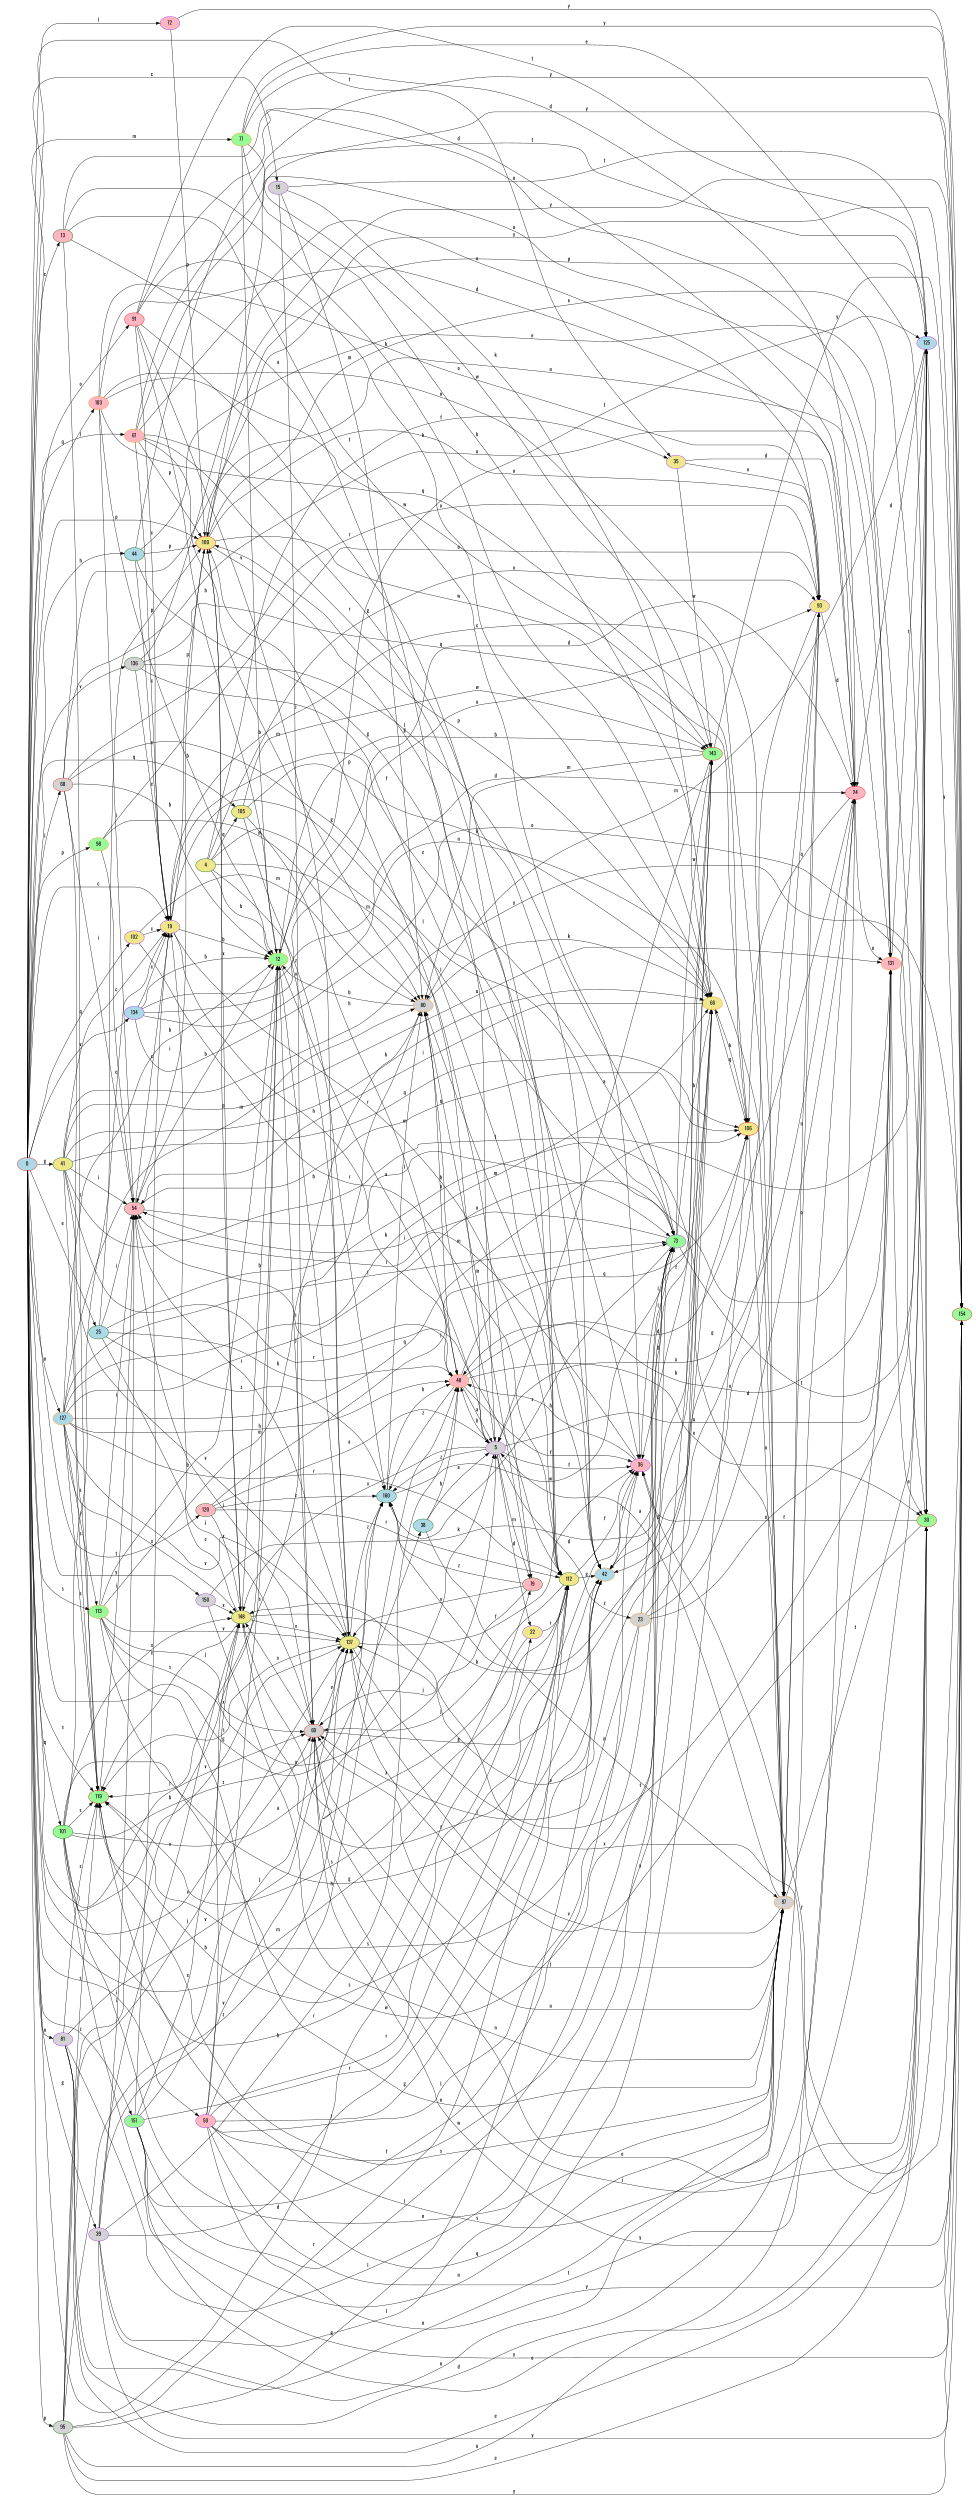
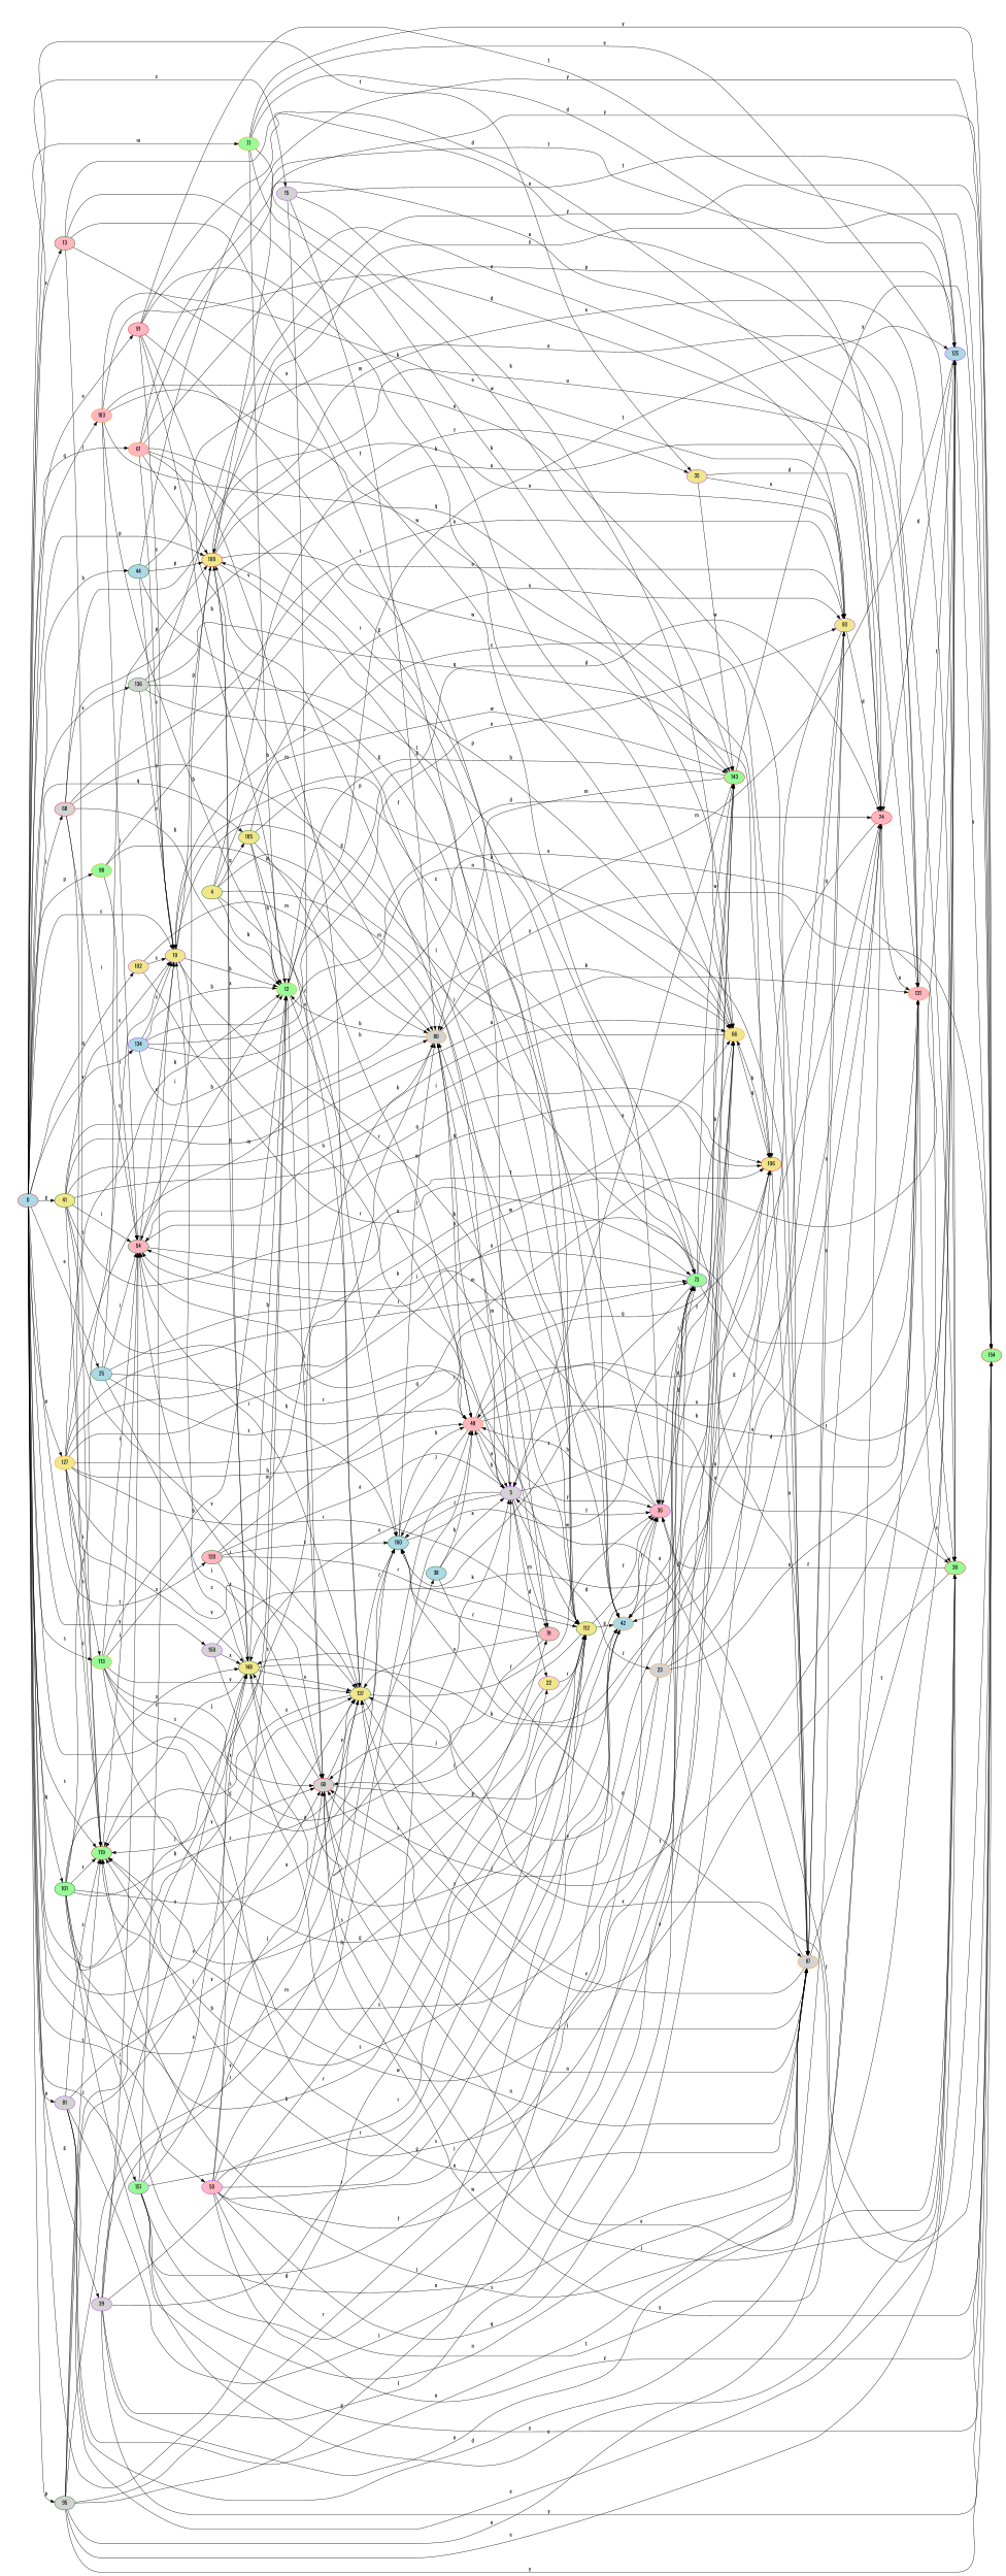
  strict digraph {
    fontname=Oswald
    rankdir=LR
    node [color=darkgreen fillcolor=khaki fontname=Oswald style=filled]
    edge [fontname=Oswald]
    0 [color=red fillcolor=lightblue]
    13 [fillcolor=lightpink]
    15 [color=purple fillcolor=lightgrey]
    19 [color=purple]
    22 [color=purple]
    25 [fillcolor=lightblue]
    35 [color=purple]
    38 [fillcolor=lightblue]
    39 [color=purple fillcolor=lightgrey]
    41
    44 [fillcolor=lightblue]
    50 [color=purple fillcolor=lightpink]
    60 [color=red fillcolor=lightgrey]
    67 [color=darkorange fillcolor=lightpink]
    68 [color=red fillcolor=lightgrey]
-   72 [color=purple fillcolor=lightpink]
    77 [color=darkorange fillcolor=palegreen]
    79 [fillcolor=lightpink]
    81 [color=purple fillcolor=lightgrey]
    91 [color=red fillcolor=lightpink]
    95 [fillcolor=lightgrey]
    98 [color=darkorange fillcolor=palegreen]
    100 [color=red]
    101 [fillcolor=palegreen]
    102 [color=purple]
    103 [color=darkorange fillcolor=lightpink]
    105
    113 [color=darkorange fillcolor=palegreen]
    119 [color=red fillcolor=palegreen]
    120 [fillcolor=lightpink]
-   127 [color=darkorange fillcolor=lightblue]
+   127 [color=darkorange]
    134 [color=purple fillcolor=lightblue]
    136 [fillcolor=lightgrey]
    137
    150 [color=purple fillcolor=lightgrey]
    157 [color=purple fillcolor=palegreen]
    5 [color=purple fillcolor=lightgrey]
    36 [color=purple fillcolor=lightpink]
    24 [color=red fillcolor=lightpink]
    66 [color=darkorange]
    80 [color=darkorange fillcolor=lightgrey]
    125 [color=purple fillcolor=lightblue]
    12 [color=darkorange fillcolor=palegreen]
    73 [color=purple fillcolor=palegreen]
    48 [color=darkorange fillcolor=lightpink]
    112
    148
    160 [fillcolor=lightblue]
    54 [fillcolor=lightpink]
    87 [color=darkorange fillcolor=lightgrey]
    93 [color=purple]
    143 [color=red fillcolor=palegreen]
    154 [color=red fillcolor=palegreen]
    131 [color=darkorange fillcolor=lightpink]
    106 [color=red]
    30 [color=red fillcolor=palegreen]
    42 [color=darkorange fillcolor=lightblue]
    4
    23 [color=darkorange fillcolor=lightgrey]
    0 -> 13 [label=c]
    0 -> 15 [label=c]
    0 -> 19 [label=c]
    0 -> 22 [label=d]
    0 -> 25 [label=e]
    0 -> 35 [label=f]
    0 -> 38 [label=g]
    0 -> 39 [label=g]
    0 -> 41 [label=g]
    0 -> 44 [label=h]
    0 -> 50 [label=i]
    0 -> 60 [label=j]
    0 -> 67 [label=l]
    0 -> 68 [label=l]
-   0 -> 72 [label=l]
    0 -> 77 [label=m]
    0 -> 79 [label=m]
    0 -> 81 [label=n]
    0 -> 91 [label=o]
    0 -> 95 [label=p]
    0 -> 98 [label=p]
    0 -> 100 [label=p]
    0 -> 101 [label=q]
    0 -> 102 [label=q]
    0 -> 103 [label=q]
    0 -> 105 [label=q]
    0 -> 113 [label=s]
    0 -> 119 [label=s]
    0 -> 120 [label=t]
    0 -> 127 [label=u]
    0 -> 134 [label=v]
    0 -> 136 [label=v]
    0 -> 137 [label=v]
    0 -> 150 [label=y]
    0 -> 157 [label=z]
    13 -> 119 [label=s]
    13 -> 5 [label=a]
    13 -> 36 [label=f]
    13 -> 24 [label=d]
    13 -> 66 [label=k]
    15 -> 60 [label=j]
    15 -> 66 [label=k]
    15 -> 80 [label=m]
    15 -> 125 [label=t]
    19 -> 100 [label=p]
    19 -> 12 [label=b]
    19 -> 73 [label=l]
    19 -> 48 [label=h]
    19 -> 112 [label=r]
    22 -> 112 [label=r]
    22 -> 148 [label=x]
    25 -> 60 [label=j]
    25 -> 100 [label=p]
    25 -> 48 [label=h]
    25 -> 160 [label=z]
    25 -> 54 [label=i]
    25 -> 87 [label=n]
    35 -> 24 [label=d]
    35 -> 93 [label=o]
    35 -> 143 [label=w]
    38 -> 5 [label=a]
    38 -> 48 [label=h]
    38 -> 87 [label=n]
    39 -> 137 [label=v]
    39 -> 73 [label=l]
    39 -> 48 [label=h]
    39 -> 112 [label=r]
    39 -> 148 [label=x]
    39 -> 54 [label=i]
    39 -> 87 [label=n]
    39 -> 154 [label=y]
    41 -> 19 [label=c]
    41 -> 119 [label=s]
    41 -> 137 [label=v]
    41 -> 66 [label=k]
    41 -> 125 [label=t]
    41 -> 112 [label=r]
    41 -> 54 [label=i]
    41 -> 154 [label=y]
    41 -> 131 [label=u]
    41 -> 106 [label=q]
    44 -> 19 [label=c]
    44 -> 100 [label=p]
    44 -> 154 [label=y]
    44 -> 30 [label=e]
    44 -> 42 [label=g]
    50 -> 60 [label=j]
    50 -> 125 [label=t]
    50 -> 73 [label=l]
    50 -> 48 [label=h]
    50 -> 112 [label=r]
    50 -> 148 [label=x]
    50 -> 143 [label=w]
    50 -> 154 [label=y]
    50 -> 106 [label=q]
    50 -> 42 [label=g]
    60 -> 137 [label=v]
    60 -> 148 [label=x]
    60 -> 54 [label=i]
    60 -> 87 [label=n]
    60 -> 154 [label=y]
    60 -> 30 [label=e]
    60 -> 42 [label=g]
    67 -> 19 [label=c]
    67 -> 100 [label=p]
    67 -> 80 [label=m]
    67 -> 125 [label=t]
    67 -> 112 [label=r]
    67 -> 93 [label=o]
    67 -> 131 [label=u]
    67 -> 42 [label=g]
    68 -> 119 [label=s]
    68 -> 12 [label=b]
    68 -> 54 [label=i]
    68 -> 93 [label=o]
    68 -> 154 [label=y]
    68 -> 131 [label=u]
    68 -> 42 [label=g]
-   72 -> 100 [label=p]
-   72 -> 154 [label=y]
    77 -> 24 [label=d]
    77 -> 66 [label=k]
    77 -> 12 [label=b]
    77 -> 143 [label=w]
    77 -> 154 [label=y]
    77 -> 30 [label=e]
    79 -> 60 [label=j]
    79 -> 137 [label=v]
    79 -> 80 [label=m]
    79 -> 160 [label=z]
    81 -> 119 [label=s]
    81 -> 137 [label=v]
    81 -> 24 [label=d]
    81 -> 73 [label=l]
    81 -> 87 [label=n]
    81 -> 30 [label=e]
    91 -> 19 [label=c]
    91 -> 137 [label=v]
    91 -> 66 [label=k]
    91 -> 125 [label=t]
    91 -> 12 [label=b]
    91 -> 112 [label=r]
    91 -> 131 [label=u]
    95 -> 60 [label=j]
    95 -> 119 [label=s]
    95 -> 12 [label=b]
    95 -> 112 [label=r]
    95 -> 160 [label=z]
    95 -> 154 [label=y]
    95 -> 131 [label=u]
    95 -> 30 [label=e]
    95 -> 42 [label=g]
    98 -> 80 [label=m]
    98 -> 54 [label=i]
    98 -> 93 [label=o]
    100 -> 148 [label=x]
    100 -> 54 [label=i]
    100 -> 93 [label=o]
    100 -> 143 [label=w]
    100 -> 154 [label=y]
    100 -> 131 [label=u]
    100 -> 30 [label=e]
    100 -> 42 [label=g]
    101 -> 19 [label=c]
    101 -> 119 [label=s]
    101 -> 137 [label=v]
    101 -> 5 [label=a]
    101 -> 112 [label=r]
    101 -> 148 [label=x]
    101 -> 160 [label=z]
    101 -> 87 [label=n]
    101 -> 143 [label=w]
    101 -> 154 [label=y]
    102 -> 19 [label=c]
    102 -> 80 [label=m]
    102 -> 112 [label=r]
    103 -> 24 [label=d]
    103 -> 12 [label=b]
    103 -> 54 [label=i]
    103 -> 87 [label=n]
    103 -> 93 [label=o]
    103 -> 143 [label=w]
    103 -> 106 [label=q]
    105 -> 137 [label=v]
    105 -> 66 [label=k]
-   137 -> 12 [label=b]
+   105 -> 12 [label=b]
    105 -> 48 [label=h]
    105 -> 143 [label=w]
    113 -> 60 [label=j]
    113 -> 137 [label=v]
    113 -> 5 [label=a]
    113 -> 80 [label=m]
    113 -> 12 [label=b]
    113 -> 54 [label=i]
    113 -> 87 [label=n]
    113 -> 42 [label=g]
    119 -> 54 [label=i]
    120 -> 5 [label=a]
    120 -> 73 [label=l]
    120 -> 112 [label=r]
    120 -> 148 [label=x]
    120 -> 160 [label=z]
    127 -> 113 [label=i]
    127 -> 119 [label=s]
    127 -> 137 [label=v]
    127 -> 66 [label=k]
    127 -> 80 [label=m]
    127 -> 12 [label=b]
    127 -> 73 [label=l]
    127 -> 48 [label=h]
    127 -> 112 [label=r]
    127 -> 148 [label=x]
    127 -> 131 [label=u]
    127 -> 106 [label=q]
    134 -> 19 [label=c]
    134 -> 24 [label=d]
    134 -> 12 [label=b]
    134 -> 87 [label=n]
    134 -> 93 [label=o]
    134 -> 30 [label=e]
    136 -> 19 [label=c]
    136 -> 36 [label=f]
    136 -> 73 [label=l]
    136 -> 154 [label=y]
    136 -> 106 [label=q]
    137 -> 119 [label=s]
    137 -> 36 [label=f]
    137 -> 125 [label=t]
    137 -> 160 [label=z]
    137 -> 54 [label=i]
    150 -> 66 [label=k]
    150 -> 148 [label=x]
    150 -> 87 [label=n]
    157 -> 19 [label=c]
    157 -> 36 [label=f]
    157 -> 12 [label=b]
    157 -> 73 [label=l]
    157 -> 112 [label=r]
    157 -> 148 [label=x]
    157 -> 87 [label=n]
    157 -> 30 [label=e]
    5 -> 22 [label=d]
    5 -> 79 [label=m]
    5 -> 100 [label=p]
    5 -> 36 [label=f]
    5 -> 80 [label=m]
    5 -> 48 [label=h]
    5 -> 148 [label=x]
    5 -> 160 [label=z]
    5 -> 131 [label=u]
    5 -> 23 [label=d]
    36 -> 73 [label=l]
    36 -> 48 [label=h]
    36 -> 54 [label=i]
    24 -> 119 [label=s]
    24 -> 5 [label=a]
    24 -> 131 [label=u]
    24 -> 106 [label=q]
    66 -> 100 [label=p]
    66 -> 36 [label=f]
    66 -> 54 [label=i]
    66 -> 106 [label=q]
    66 -> 42 [label=g]
    80 -> 119 [label=s]
    80 -> 66 [label=k]
    80 -> 12 [label=b]
    80 -> 48 [label=h]
    125 -> 100 [label=p]
    125 -> 24 [label=d]
    125 -> 80 [label=m]
    125 -> 154 [label=y]
    12 -> 60 [label=j]
    12 -> 5 [label=a]
    12 -> 24 [label=d]
    12 -> 125 [label=t]
    73 -> 19 [label=c]
    73 -> 66 [label=k]
    73 -> 125 [label=t]
    73 -> 160 [label=z]
    73 -> 54 [label=i]
    73 -> 143 [label=w]
    48 -> 5 [label=a]
    48 -> 36 [label=f]
    48 -> 24 [label=d]
    48 -> 160 [label=z]
    48 -> 54 [label=i]
    48 -> 106 [label=q]
    48 -> 30 [label=e]
    112 -> 60 [label=j]
    112 -> 119 [label=s]
    112 -> 36 [label=f]
    112 -> 80 [label=m]
    112 -> 42 [label=g]
    148 -> 19 [label=c]
    148 -> 100 [label=p]
    148 -> 119 [label=s]
    148 -> 137 [label=v]
    148 -> 36 [label=f]
    148 -> 66 [label=k]
    148 -> 12 [label=b]
    160 -> 80 [label=m]
    160 -> 48 [label=h]
    160 -> 143 [label=w]
    54 -> 19 [label=c]
    54 -> 12 [label=b]
    54 -> 73 [label=l]
    54 -> 106 [label=q]
    87 -> 19 [label=c]
    87 -> 60 [label=j]
-   87 -> 119 [label=s]
+   106 -> 119 [label=s]
    87 -> 137 [label=v]
    87 -> 5 [label=a]
    87 -> 125 [label=t]
    87 -> 93 [label=o]
    93 -> 24 [label=d]
    93 -> 160 [label=z]
    93 -> 87 [label=n]
    93 -> 42 [label=g]
    143 -> 5 [label=a]
    143 -> 80 [label=m]
    143 -> 12 [label=b]
    143 -> 154 [label=y]
    143 -> 42 [label=g]
    154 -> 36 [label=f]
    154 -> 148 [label=x]
    131 -> 125 [label=t]
    131 -> 48 [label=h]
    131 -> 30 [label=e]
    106 -> 137 [label=v]
    106 -> 66 [label=k]
    106 -> 87 [label=n]
    30 -> 60 [label=j]
    30 -> 137 [label=v]
    30 -> 36 [label=f]
    42 -> 119 [label=s]
    42 -> 36 [label=f]
    4 -> 35 [label=f]
    4 -> 79 [label=m]
    4 -> 105 [label=q]
    4 -> 12 [label=b]
    4 -> 73 [label=l]
    4 -> 160 [label=z]
    4 -> 93 [label=o]
    23 -> 60 [label=j]
    23 -> 119 [label=s]
    23 -> 24 [label=d]
    23 -> 73 [label=l]
    23 -> 93 [label=o]
    23 -> 131 [label=u]
  }
